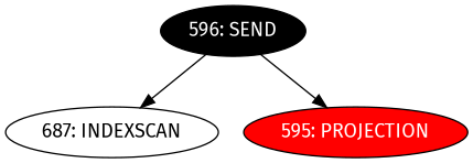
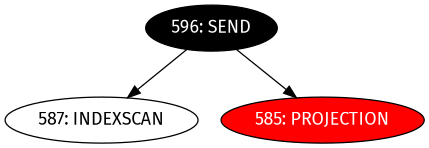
  digraph {
    fontname="Fira Sans"
    node [fontname="Fira Sans" fontcolor=white style=filled]
    edge [fontname="Fira Sans"]
-   n1 [label="687: INDEXSCAN" fontcolor="" style=""]
-   n2 [fillcolor=red label="595: PROJECTION"]
+   n1 [label="587: INDEXSCAN" fontcolor="" style=""]
+   n2 [fillcolor=red label="585: PROJECTION"]
    n3 [fillcolor=black label="596: SEND"]
    n3 -> n1
    n3 -> n2
  }
